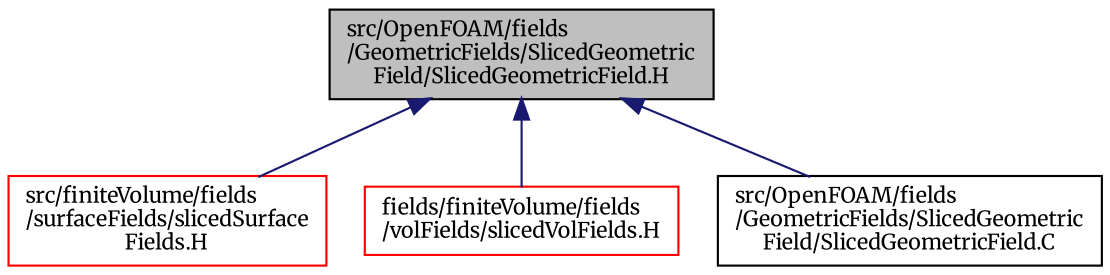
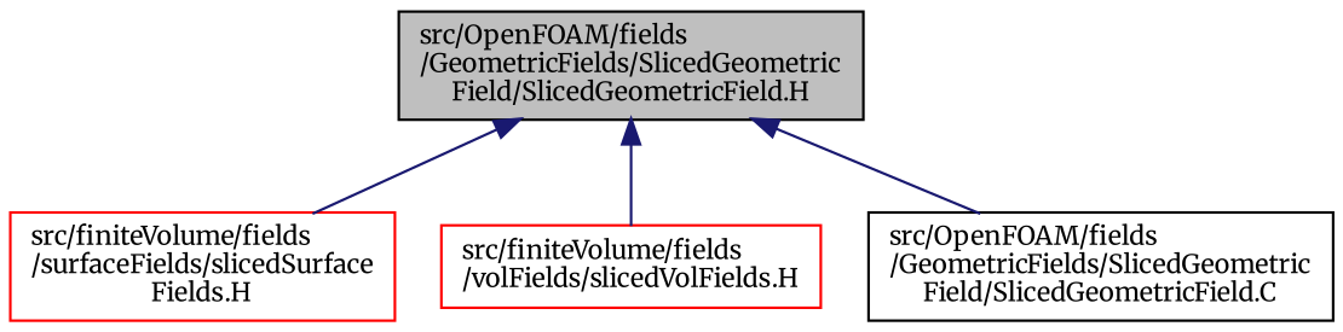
  digraph {
    fontname=Merriweather
    node [color=black fontname=Merriweather fontsize=10 shape=record]
    edge [color=midnightblue dir=back fontname=Merriweather fontsize=10 labelfontname=Helvetica labelfontsize=10 style=solid]
    n1 [fillcolor=grey75 fontcolor=black height=0.2 label="src/OpenFOAM/fields\l/GeometricFields/SlicedGeometric\lField/SlicedGeometricField.H" style=filled width=0.4]
    n2 [color=red height=0.2 label="src/finiteVolume/fields\l/surfaceFields/slicedSurface\lFields.H" width=0.4]
-   n3 [color=red height=0.2 label="fields/finiteVolume/fields\l/volFields/slicedVolFields.H" width=0.4]
+   n3 [color=red height=0.2 label="src/finiteVolume/fields\l/volFields/slicedVolFields.H" width=0.4]
    n4 [height=0.2 label="src/OpenFOAM/fields\l/GeometricFields/SlicedGeometric\lField/SlicedGeometricField.C" width=0.4]
    n1 -> n2
    n1 -> n3
    n1 -> n4
  }
